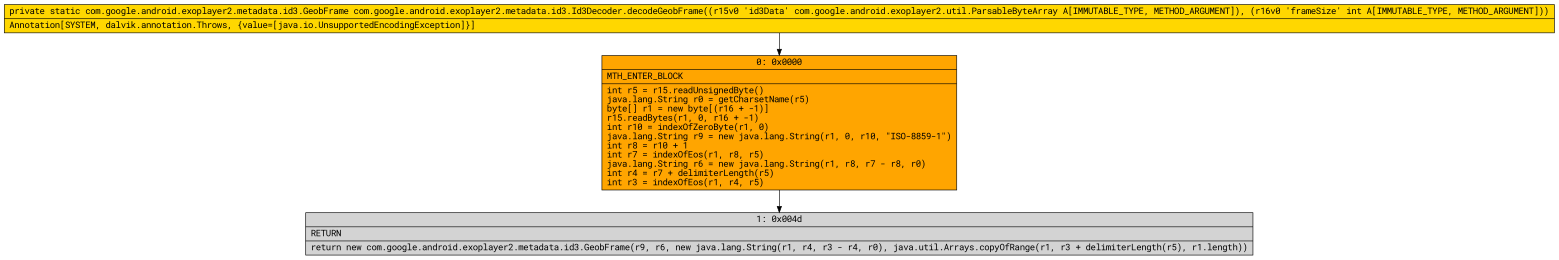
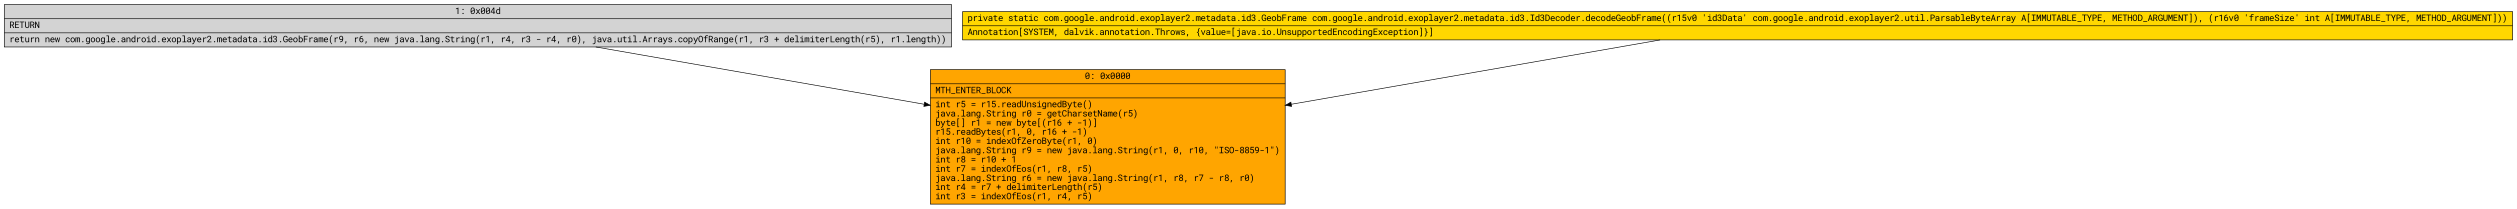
  digraph {
    fontname="Roboto Mono"
    node [shape=record style=filled fontname="Roboto Mono"]
    edge [fontname="Roboto Mono"]
    n1 [label="{0\:\ 0x0000|MTH_ENTER_BLOCK\l|int r5 = r15.readUnsignedByte()\ljava.lang.String r0 = getCharsetName(r5)\lbyte[] r1 = new byte[(r16 + \-1)]\lr15.readBytes(r1, 0, r16 + \-1)\lint r10 = indexOfZeroByte(r1, 0)\ljava.lang.String r9 = new java.lang.String(r1, 0, r10, \"ISO\-8859\-1\")\lint r8 = r10 + 1\lint r7 = indexOfEos(r1, r8, r5)\ljava.lang.String r6 = new java.lang.String(r1, r8, r7 \- r8, r0)\lint r4 = r7 + delimiterLength(r5)\lint r3 = indexOfEos(r1, r4, r5)\l}" fillcolor=orange]
    n2 [label="{1\:\ 0x004d|RETURN\l|return new com.google.android.exoplayer2.metadata.id3.GeobFrame(r9, r6, new java.lang.String(r1, r4, r3 \- r4, r0), java.util.Arrays.copyOfRange(r1, r3 + delimiterLength(r5), r1.length))\l}" fillcolor=lightgrey]
    n3 [label="{private static com.google.android.exoplayer2.metadata.id3.GeobFrame com.google.android.exoplayer2.metadata.id3.Id3Decoder.decodeGeobFrame((r15v0 'id3Data' com.google.android.exoplayer2.util.ParsableByteArray A[IMMUTABLE_TYPE, METHOD_ARGUMENT]), (r16v0 'frameSize' int A[IMMUTABLE_TYPE, METHOD_ARGUMENT]))  | Annotation[SYSTEM, dalvik.annotation.Throws, \{value=[java.io.UnsupportedEncodingException]\}]\l}" fillcolor=gold]
-   n1 -> n2
+   n2 -> n1
    n3 -> n1
  }
